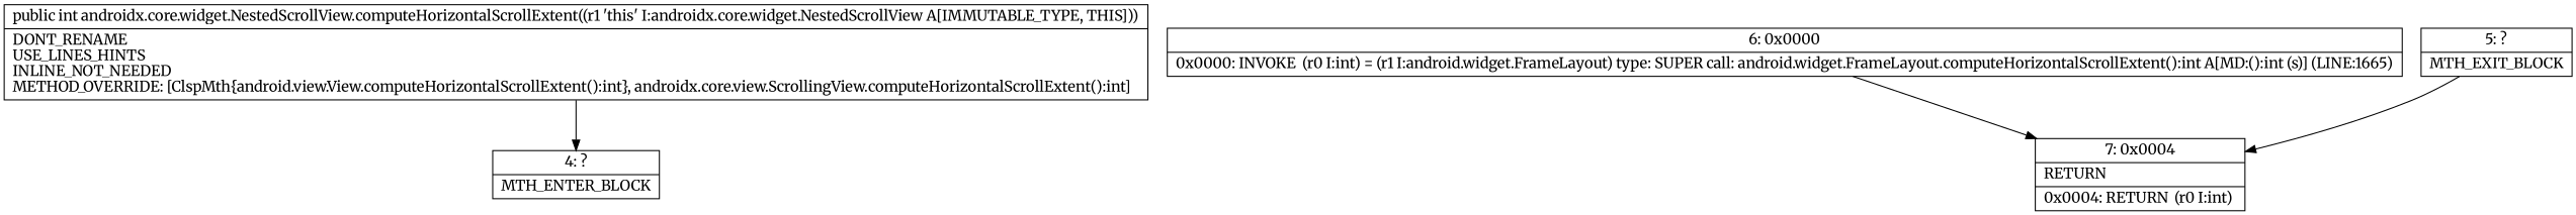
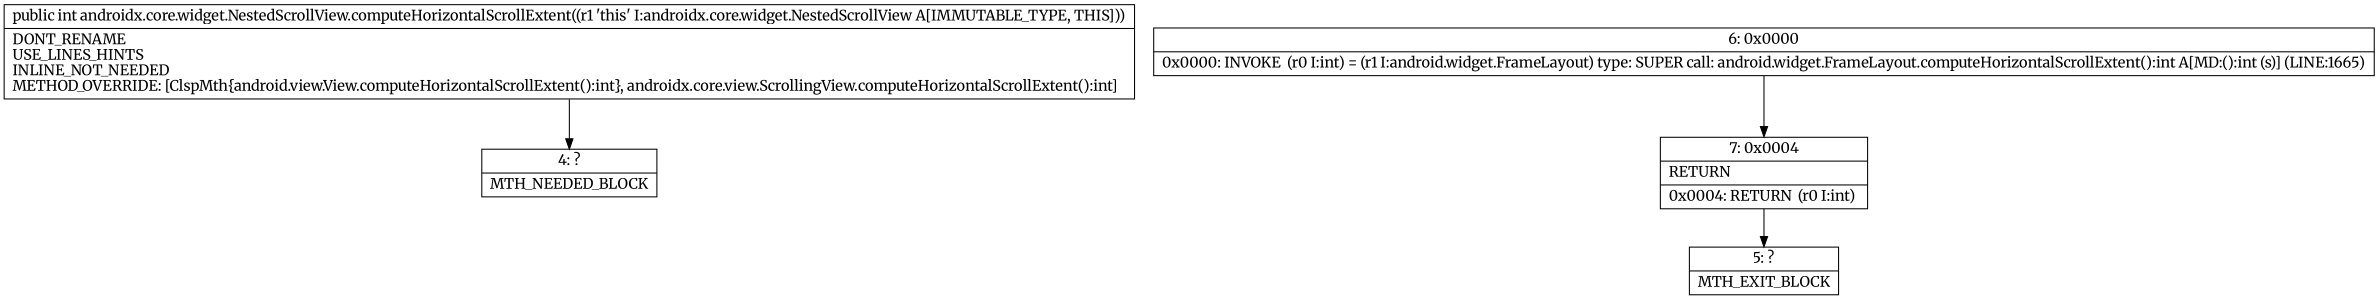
  digraph {
    fontname=Merriweather
    node [fontname=Merriweather shape=record]
    edge [fontname=Merriweather]
-   n1 [label="{4\:\ ?|MTH_ENTER_BLOCK\l}"]
+   n1 [label="{4\:\ ?|MTH_NEEDED_BLOCK\l}"]
    n2 [label="{6\:\ 0x0000|0x0000: INVOKE  (r0 I:int) = (r1 I:android.widget.FrameLayout) type: SUPER call: android.widget.FrameLayout.computeHorizontalScrollExtent():int A[MD:():int (s)] (LINE:1665)\l}"]
    n3 [label="{7\:\ 0x0004|RETURN\l|0x0004: RETURN  (r0 I:int) \l}"]
    n4 [label="{5\:\ ?|MTH_EXIT_BLOCK\l}"]
    n5 [label="{public int androidx.core.widget.NestedScrollView.computeHorizontalScrollExtent((r1 'this' I:androidx.core.widget.NestedScrollView A[IMMUTABLE_TYPE, THIS]))  | DONT_RENAME\lUSE_LINES_HINTS\lINLINE_NOT_NEEDED\lMETHOD_OVERRIDE: [ClspMth\{android.view.View.computeHorizontalScrollExtent():int\}, androidx.core.view.ScrollingView.computeHorizontalScrollExtent():int]\l}"]
    n2 -> n3
-   n4 -> n3
+   n3 -> n4
    n5 -> n1
  }
